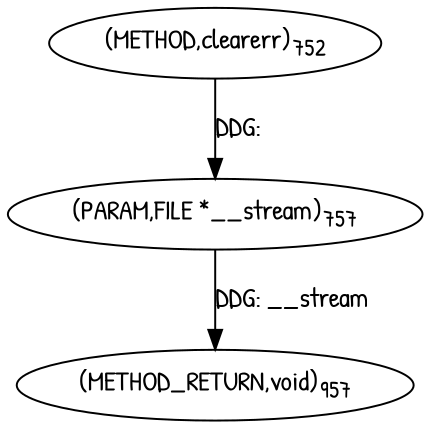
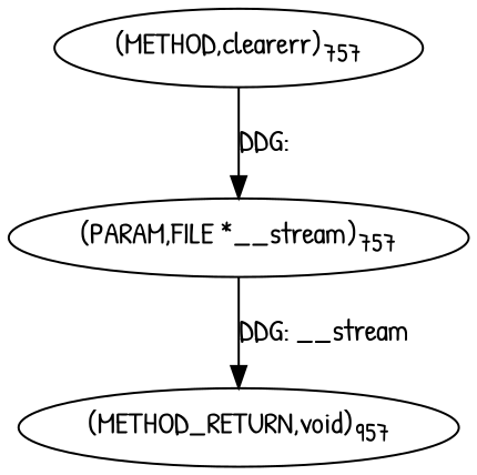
  digraph {
    fontname="Patrick Hand"
    node [fontname="Patrick Hand"]
    edge [fontname="Patrick Hand"]
-   n1 [label=<(METHOD,clearerr)<SUB>752</SUB>>]
+   n1 [label=<(METHOD,clearerr)<SUB>757</SUB>>]
    n2 [label=<(PARAM,FILE *__stream)<SUB>757</SUB>>]
    n3 [label=<(METHOD_RETURN,void)<SUB>957</SUB>>]
    n1 -> n2 [label="DDG: "]
    n2 -> n3 [label="DDG: __stream"]
  }
